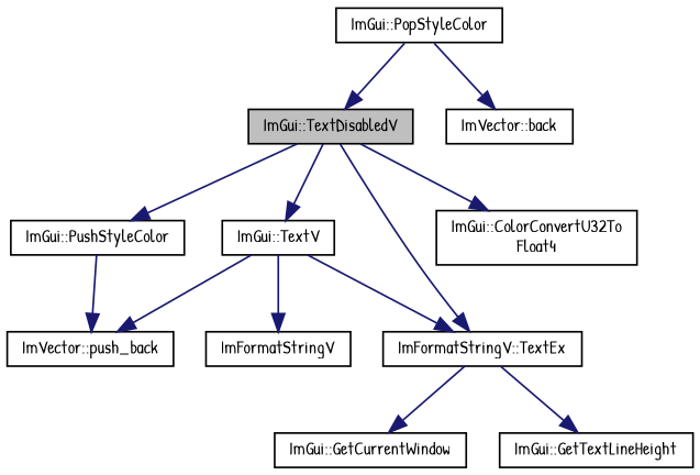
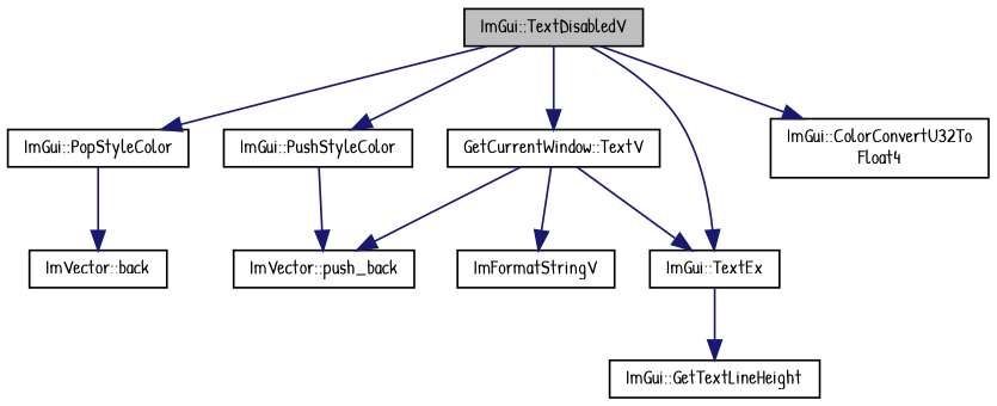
  digraph {
    fontname="Patrick Hand"
    rankdir=TB
    node [color=black fillcolor=white fontname="Patrick Hand" fontsize=10 shape=record style=filled]
    edge [color=midnightblue fontname="Patrick Hand" fontsize=10 labelfontname=Helvetica labelfontsize=10 style=solid]
    n1 [fillcolor=grey75 fontcolor=black height=0.2 label="ImGui::TextDisabledV" width=0.4]
    n2 [height=0.2 label="ImGui::PopStyleColor" width=0.4]
    n3 [height=0.2 label="ImGui::PushStyleColor" width=0.4]
-   n4 [height=0.2 label="ImFormatStringV::TextEx" width=0.4]
-   n5 [height=0.2 label="ImGui::TextV" width=0.4]
+   n4 [height=0.2 label="ImGui::TextEx" width=0.4]
+   n5 [height=0.2 label="GetCurrentWindow::TextV" width=0.4]
    n6 [height=0.2 label="ImGui::ColorConvertU32To\lFloat4" width=0.4]
    n7 [height=0.2 label="ImVector::back" width=0.4]
    n8 [height=0.2 label="ImVector::push_back" width=0.4]
-   n9 [height=0.2 label="ImGui::GetCurrentWindow" width=0.4]
    n10 [height=0.2 label="ImGui::GetTextLineHeight" width=0.4]
    n11 [height=0.2 label=ImFormatStringV width=0.4]
-   n2 -> n1
+   n1 -> n2
    n1 -> n3
    n1 -> n4
    n1 -> n5
    n1 -> n6
    n2 -> n7
    n3 -> n8
-   n4 -> n9
    n4 -> n10
    n5 -> n4
    n5 -> n8
    n5 -> n11
  }
